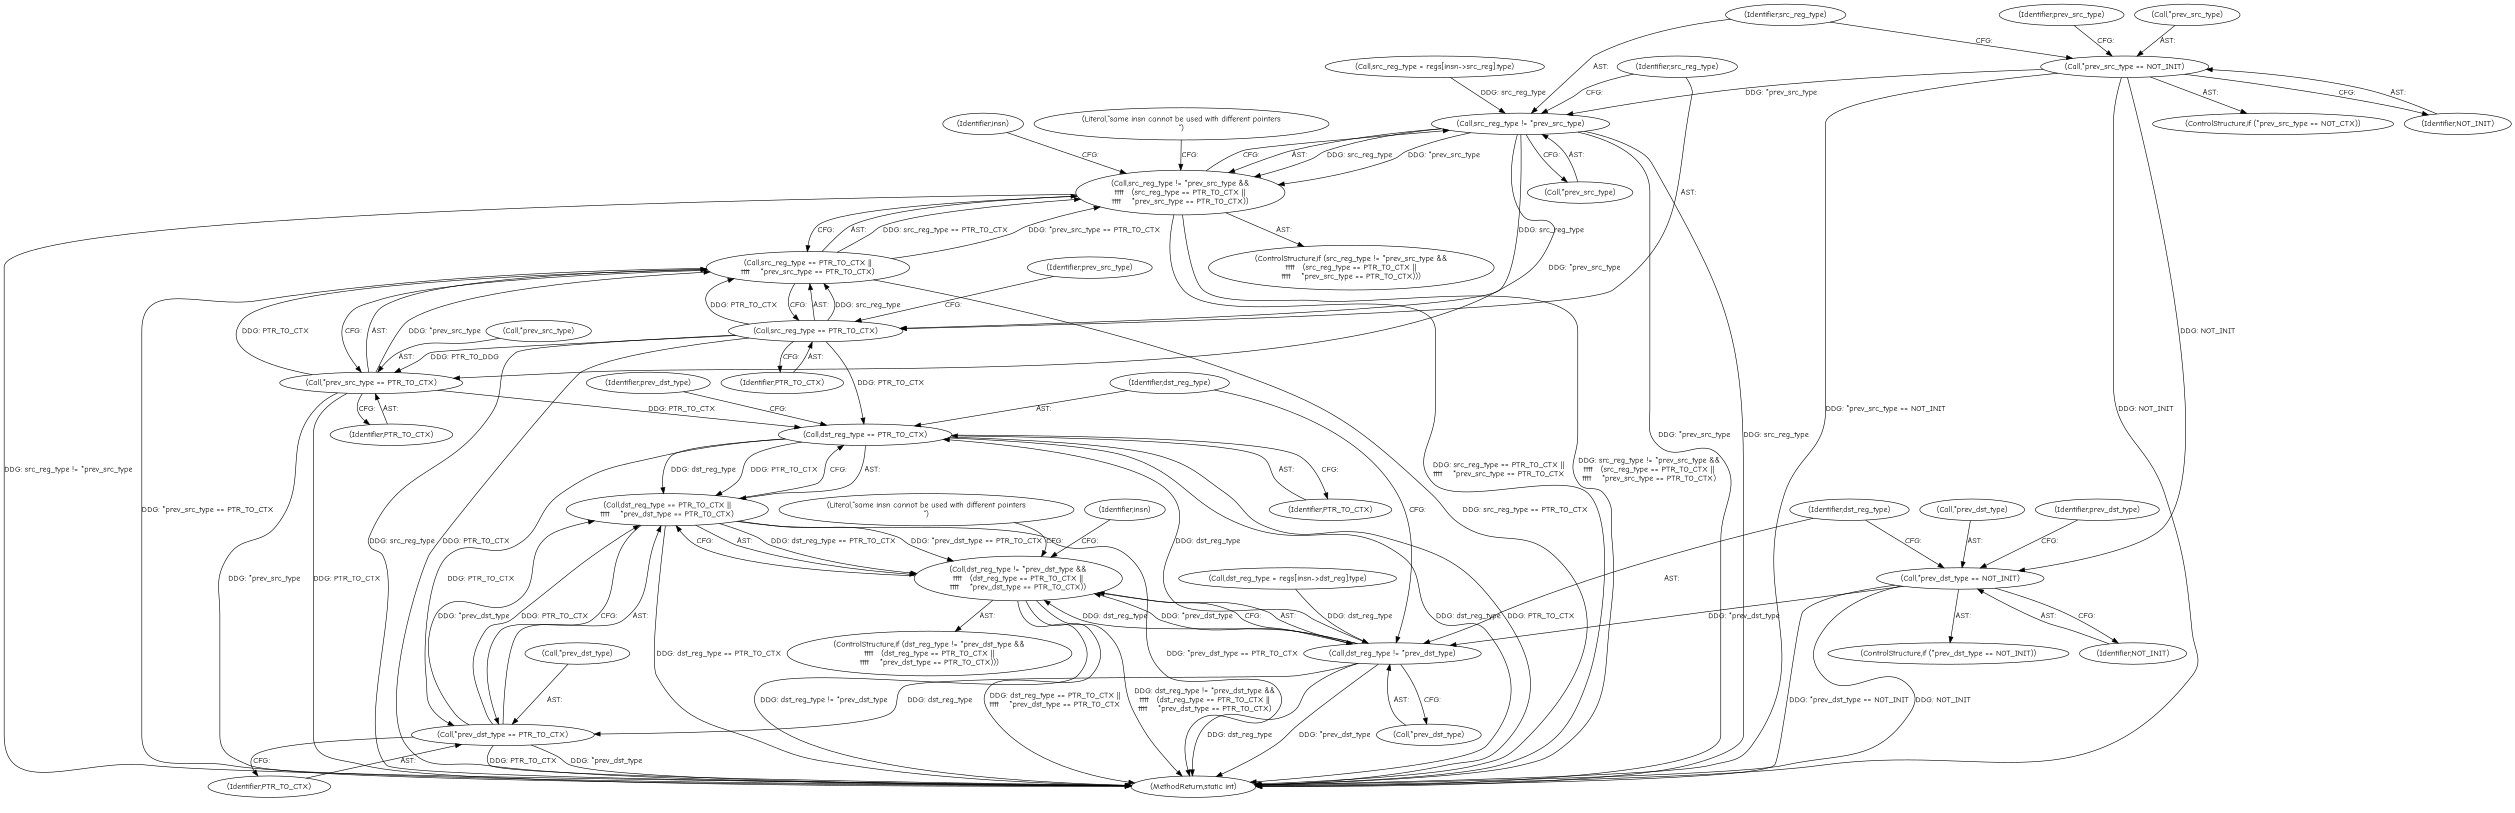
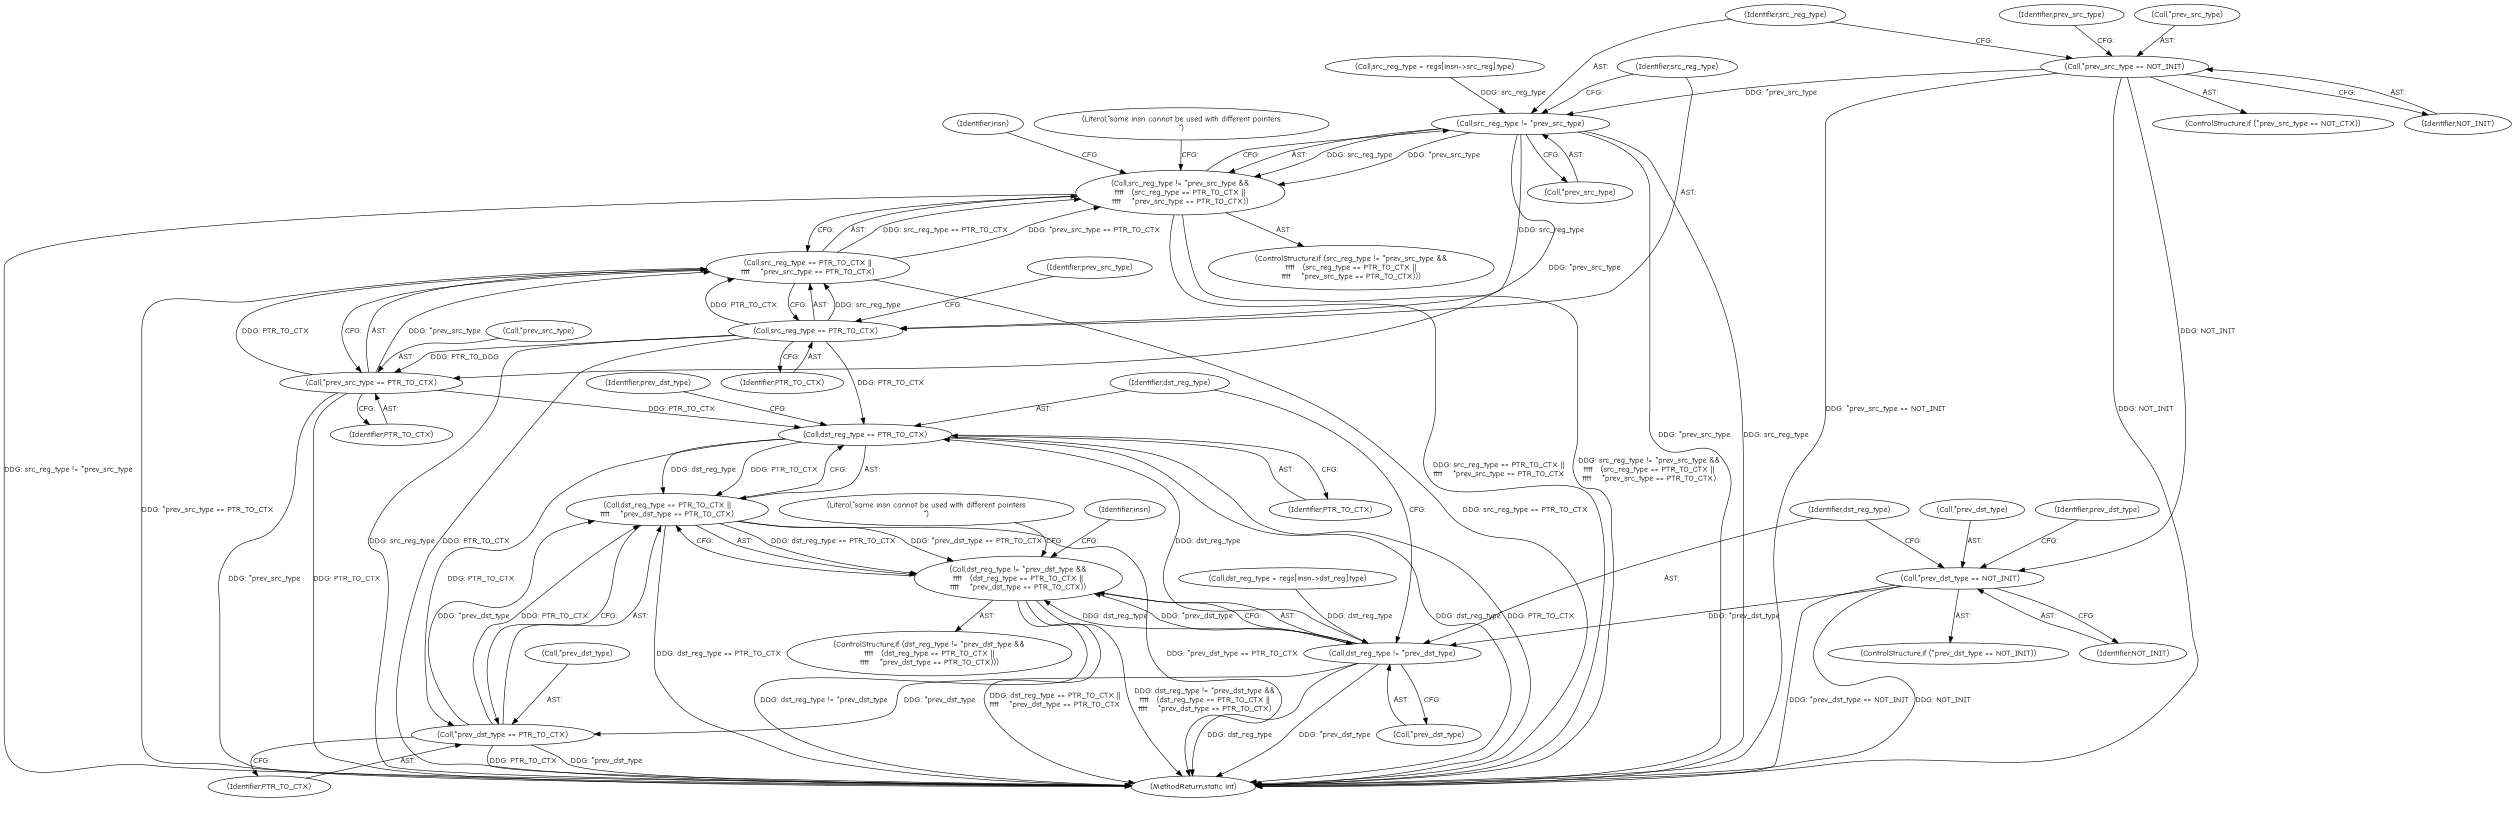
  digraph {
    fontname="Comic Neue"
    node [fontname="Comic Neue"]
    edge [fontname="Comic Neue"]
    n1 [label="(Call,*prev_src_type == NOT_INIT)"]
    n2 [label="(Call,src_reg_type != *prev_src_type)"]
    n3 [label="(Call,*prev_dst_type == NOT_INIT)"]
    n4 [label="(MethodReturn,static int)"]
    n5 [label="(ControlStructure,if (*prev_src_type == NOT_CTX))"]
    n6 [label="(Identifier,NOT_INIT)"]
    n7 [label="(Call,src_reg_type != *prev_src_type &&\n\t\t\t\t   (src_reg_type == PTR_TO_CTX ||\n\t\t\t\t    *prev_src_type == PTR_TO_CTX))"]
    n8 [label="(Call,src_reg_type == PTR_TO_CTX)"]
    n9 [label="(Call,*prev_src_type == PTR_TO_CTX)"]
    n10 [label="(Call,*prev_src_type)"]
    n11 [label="(Call,dst_reg_type != *prev_dst_type)"]
    n12 [label="(Identifier,NOT_INIT)"]
    n13 [label="(ControlStructure,if (*prev_dst_type == NOT_INIT))"]
    n14 [label="(Call,src_reg_type == PTR_TO_CTX ||\n\t\t\t\t    *prev_src_type == PTR_TO_CTX)"]
    n15 [label="(ControlStructure,if (src_reg_type != *prev_src_type &&\n\t\t\t\t   (src_reg_type == PTR_TO_CTX ||\n\t\t\t\t    *prev_src_type == PTR_TO_CTX)))"]
    n16 [label="(Call,dst_reg_type == PTR_TO_CTX)"]
    n17 [label="(Identifier,PTR_TO_CTX)"]
    n18 [label="(Identifier,PTR_TO_CTX)"]
    n19 [label="(Call,dst_reg_type == PTR_TO_CTX ||\n\t\t\t\t    *prev_dst_type == PTR_TO_CTX)"]
    n20 [label="(Call,*prev_dst_type == PTR_TO_CTX)"]
    n21 [label="(Identifier,PTR_TO_CTX)"]
    n22 [label="(Call,dst_reg_type != *prev_dst_type &&\n\t\t\t\t   (dst_reg_type == PTR_TO_CTX ||\n\t\t\t\t    *prev_dst_type == PTR_TO_CTX))"]
    n23 [label="(Identifier,PTR_TO_CTX)"]
    n24 [label="(ControlStructure,if (dst_reg_type != *prev_dst_type &&\n\t\t\t\t   (dst_reg_type == PTR_TO_CTX ||\n\t\t\t\t    *prev_dst_type == PTR_TO_CTX)))"]
    n25 [label="(Call,*prev_dst_type)"]
    n26 [label="(Identifier,dst_reg_type)"]
    n27 [label="(Identifier,prev_src_type)"]
    n28 [label="(Call,dst_reg_type = regs[insn->dst_reg].type)"]
    n29 [label="(Identifier,insn)"]
    n30 [label="(Call,*prev_dst_type)"]
    n31 [label="(Literal,\"same insn cannot be used with different pointers\n\")"]
    n32 [label="(Identifier,prev_dst_type)"]
    n33 [label="(Identifier,dst_reg_type)"]
    n34 [label="(Call,*prev_src_type)"]
    n35 [label="(Identifier,src_reg_type)"]
    n36 [label="(Identifier,insn)"]
    n37 [label="(Call,*prev_dst_type)"]
    n38 [label="(Identifier,prev_dst_type)"]
    n39 [label="(Call,src_reg_type = regs[insn->src_reg].type)"]
    n40 [label="(Literal,\"same insn cannot be used with different pointers\n\")"]
    n41 [label="(Call,*prev_src_type)"]
    n42 [label="(Identifier,src_reg_type)"]
    n43 [label="(Identifier,prev_src_type)"]
    n1 -> n2 [label="DDG: *prev_src_type"]
    n1 -> n3 [label="DDG: NOT_INIT"]
    n1 -> n4 [label="DDG: *prev_src_type == NOT_INIT"]
    n1 -> n4 [label="DDG: NOT_INIT"]
    n1 -> n5 [label="AST: "]
    n1 -> n6 [label="CFG: "]
    n2 -> n4 [label="DDG: *prev_src_type"]
    n2 -> n4 [label="DDG: src_reg_type"]
    n2 -> n7 [label="AST: "]
    n2 -> n7 [label="DDG: src_reg_type"]
    n2 -> n7 [label="DDG: *prev_src_type"]
    n2 -> n8 [label="DDG: src_reg_type"]
    n2 -> n9 [label="DDG: *prev_src_type"]
    n2 -> n10 [label="CFG: "]
    n3 -> n4 [label="DDG: *prev_dst_type == NOT_INIT"]
    n3 -> n4 [label="DDG: NOT_INIT"]
    n3 -> n11 [label="DDG: *prev_dst_type"]
    n3 -> n12 [label="CFG: "]
    n3 -> n13 [label="AST: "]
    n6 -> n1 [label="AST: "]
    n7 -> n2 [label="CFG: "]
    n7 -> n4 [label="DDG: src_reg_type == PTR_TO_CTX ||\n\t\t\t\t    *prev_src_type == PTR_TO_CTX"]
    n7 -> n4 [label="DDG: src_reg_type != *prev_src_type &&\n\t\t\t\t   (src_reg_type == PTR_TO_CTX ||\n\t\t\t\t    *prev_src_type == PTR_TO_CTX)"]
    n7 -> n4 [label="DDG: src_reg_type != *prev_src_type"]
    n7 -> n14 [label="CFG: "]
    n7 -> n15 [label="AST: "]
    n8 -> n4 [label="DDG: src_reg_type"]
    n8 -> n4 [label="DDG: PTR_TO_CTX"]
    n8 -> n9 [label="DDG: PTR_TO_DDG"]
    n8 -> n14 [label="AST: "]
    n8 -> n14 [label="DDG: src_reg_type"]
    n8 -> n14 [label="DDG: PTR_TO_CTX"]
    n8 -> n16 [label="DDG: PTR_TO_CTX"]
    n8 -> n17 [label="CFG: "]
    n9 -> n4 [label="DDG: PTR_TO_CTX"]
    n9 -> n4 [label="DDG: *prev_src_type"]
    n9 -> n14 [label="AST: "]
    n9 -> n14 [label="DDG: *prev_src_type"]
    n9 -> n14 [label="DDG: PTR_TO_CTX"]
    n9 -> n16 [label="DDG: PTR_TO_CTX"]
    n9 -> n18 [label="CFG: "]
    n10 -> n2 [label="AST: "]
    n11 -> n4 [label="DDG: *prev_dst_type"]
    n11 -> n4 [label="DDG: dst_reg_type"]
    n11 -> n16 [label="DDG: dst_reg_type"]
-   n11 -> n20 [label="DDG: dst_reg_type"]
+   n11 -> n20 [label="DDG: *prev_dst_type"]
    n11 -> n22 [label="AST: "]
    n11 -> n22 [label="DDG: dst_reg_type"]
    n11 -> n22 [label="DDG: *prev_dst_type"]
    n11 -> n25 [label="CFG: "]
    n12 -> n3 [label="AST: "]
    n14 -> n4 [label="DDG: *prev_src_type == PTR_TO_CTX"]
    n14 -> n4 [label="DDG: src_reg_type == PTR_TO_CTX"]
    n14 -> n7 [label="AST: "]
    n14 -> n7 [label="DDG: src_reg_type == PTR_TO_CTX"]
    n14 -> n7 [label="DDG: *prev_src_type == PTR_TO_CTX"]
    n14 -> n8 [label="CFG: "]
    n14 -> n9 [label="CFG: "]
    n16 -> n4 [label="DDG: dst_reg_type"]
    n16 -> n4 [label="DDG: PTR_TO_CTX"]
    n16 -> n19 [label="AST: "]
    n16 -> n19 [label="DDG: dst_reg_type"]
    n16 -> n19 [label="DDG: PTR_TO_CTX"]
    n16 -> n20 [label="DDG: PTR_TO_CTX"]
    n16 -> n21 [label="CFG: "]
    n17 -> n8 [label="AST: "]
    n18 -> n9 [label="AST: "]
    n19 -> n4 [label="DDG: dst_reg_type == PTR_TO_CTX"]
    n19 -> n4 [label="DDG: *prev_dst_type == PTR_TO_CTX"]
    n19 -> n16 [label="CFG: "]
    n19 -> n20 [label="CFG: "]
    n19 -> n22 [label="AST: "]
    n19 -> n22 [label="DDG: dst_reg_type == PTR_TO_CTX"]
    n19 -> n22 [label="DDG: *prev_dst_type == PTR_TO_CTX"]
    n20 -> n4 [label="DDG: PTR_TO_CTX"]
    n20 -> n4 [label="DDG: *prev_dst_type"]
    n20 -> n19 [label="AST: "]
    n20 -> n19 [label="DDG: *prev_dst_type"]
    n20 -> n19 [label="DDG: PTR_TO_CTX"]
    n20 -> n23 [label="CFG: "]
    n21 -> n16 [label="AST: "]
    n22 -> n4 [label="DDG: dst_reg_type != *prev_dst_type"]
    n22 -> n4 [label="DDG: dst_reg_type == PTR_TO_CTX ||\n\t\t\t\t    *prev_dst_type == PTR_TO_CTX"]
    n22 -> n4 [label="DDG: dst_reg_type != *prev_dst_type &&\n\t\t\t\t   (dst_reg_type == PTR_TO_CTX ||\n\t\t\t\t    *prev_dst_type == PTR_TO_CTX)"]
    n22 -> n11 [label="CFG: "]
    n22 -> n19 [label="CFG: "]
    n22 -> n24 [label="AST: "]
    n23 -> n20 [label="AST: "]
    n25 -> n11 [label="AST: "]
    n26 -> n3 [label="CFG: "]
    n26 -> n11 [label="AST: "]
    n27 -> n1 [label="CFG: "]
    n28 -> n11 [label="DDG: dst_reg_type"]
    n29 -> n22 [label="CFG: "]
    n30 -> n20 [label="AST: "]
    n31 -> n22 [label="CFG: "]
    n32 -> n16 [label="CFG: "]
    n33 -> n11 [label="CFG: "]
    n33 -> n16 [label="AST: "]
    n34 -> n1 [label="AST: "]
    n35 -> n1 [label="CFG: "]
    n35 -> n2 [label="AST: "]
    n36 -> n7 [label="CFG: "]
    n37 -> n3 [label="AST: "]
    n38 -> n3 [label="CFG: "]
    n39 -> n2 [label="DDG: src_reg_type"]
    n40 -> n7 [label="CFG: "]
    n41 -> n9 [label="AST: "]
    n42 -> n2 [label="CFG: "]
    n42 -> n8 [label="AST: "]
    n43 -> n8 [label="CFG: "]
  }
